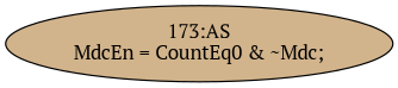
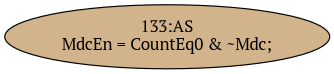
  strict digraph {
    fontname="PT Serif"
-   n1 [ast="<pyverilog.vparser.ast.Assign object at 0x7f427b33f0d0>" def_var="['MdcEn']" fillcolor=tan label="173:AS\nMdcEn = CountEq0 & ~Mdc;" statements="[]" style=filled typ=Assign use_var="['CountEq0', 'Mdc']" fontname="PT Serif"]
+   n1 [ast="<pyverilog.vparser.ast.Assign object at 0x7f427b33f0d0>" def_var="['MdcEn']" fillcolor=tan label="133:AS\nMdcEn = CountEq0 & ~Mdc;" statements="[]" style=filled typ=Assign use_var="['CountEq0', 'Mdc']" fontname="PT Serif"]
  }
